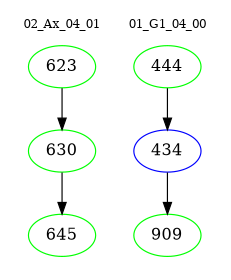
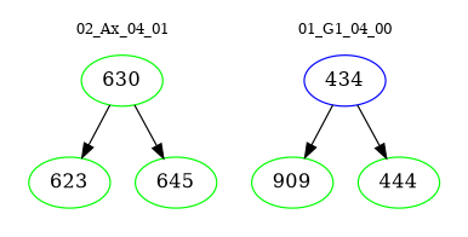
  digraph {
    node [color=green]
    edge [color=black]
    n1 [label=630]
    n2 [label=623]
    n3 [label=645]
    n4 [color=blue label=434]
    n5 [label=909]
    n6 [label=444]
    subgraph cluster_1 {
      color=white
      fontsize=10
      label="02_Ax_04_01"
      n1
      n2
      n3
    }
    subgraph cluster_2 {
      color=white
      fontsize=10
      label="01_G1_04_00"
      n4
      n5
      n6
    }
-   n2 -> n1
+   n1 -> n2
    n1 -> n3
    n4 -> n5
-   n6 -> n4
+   n4 -> n6
  }
